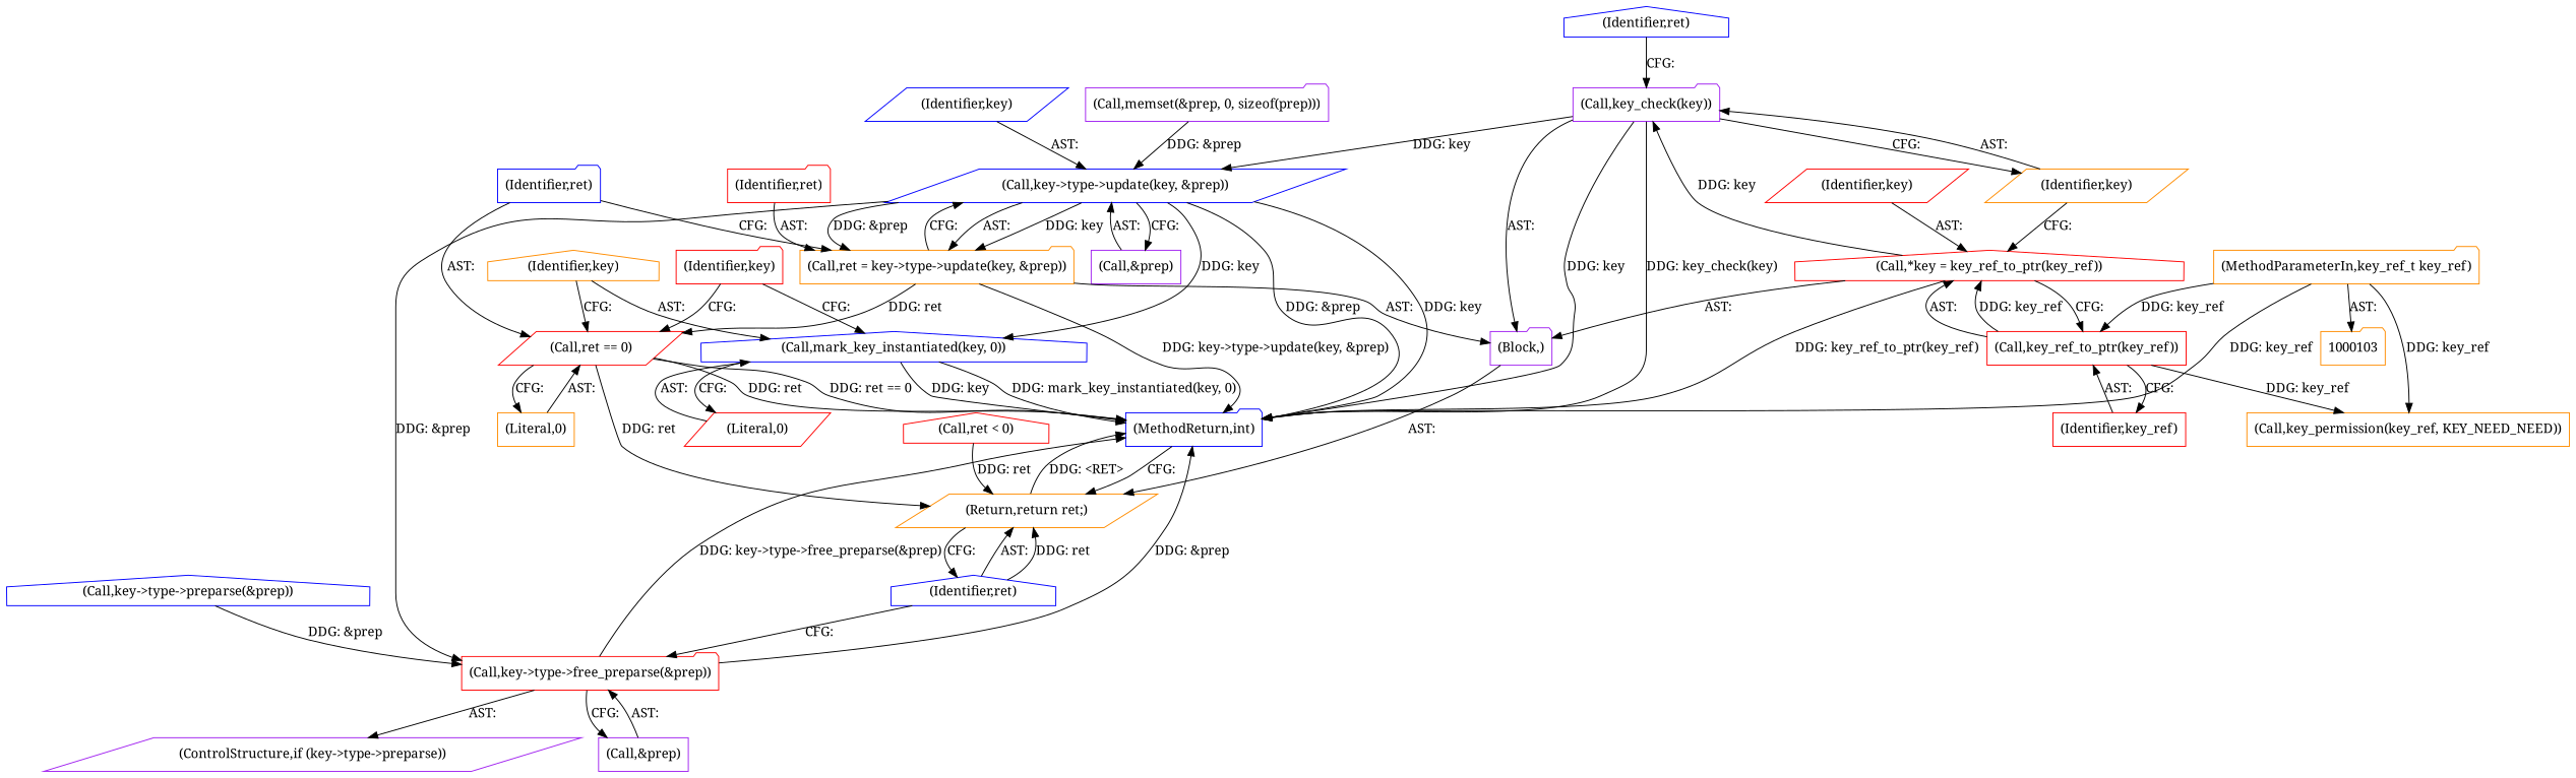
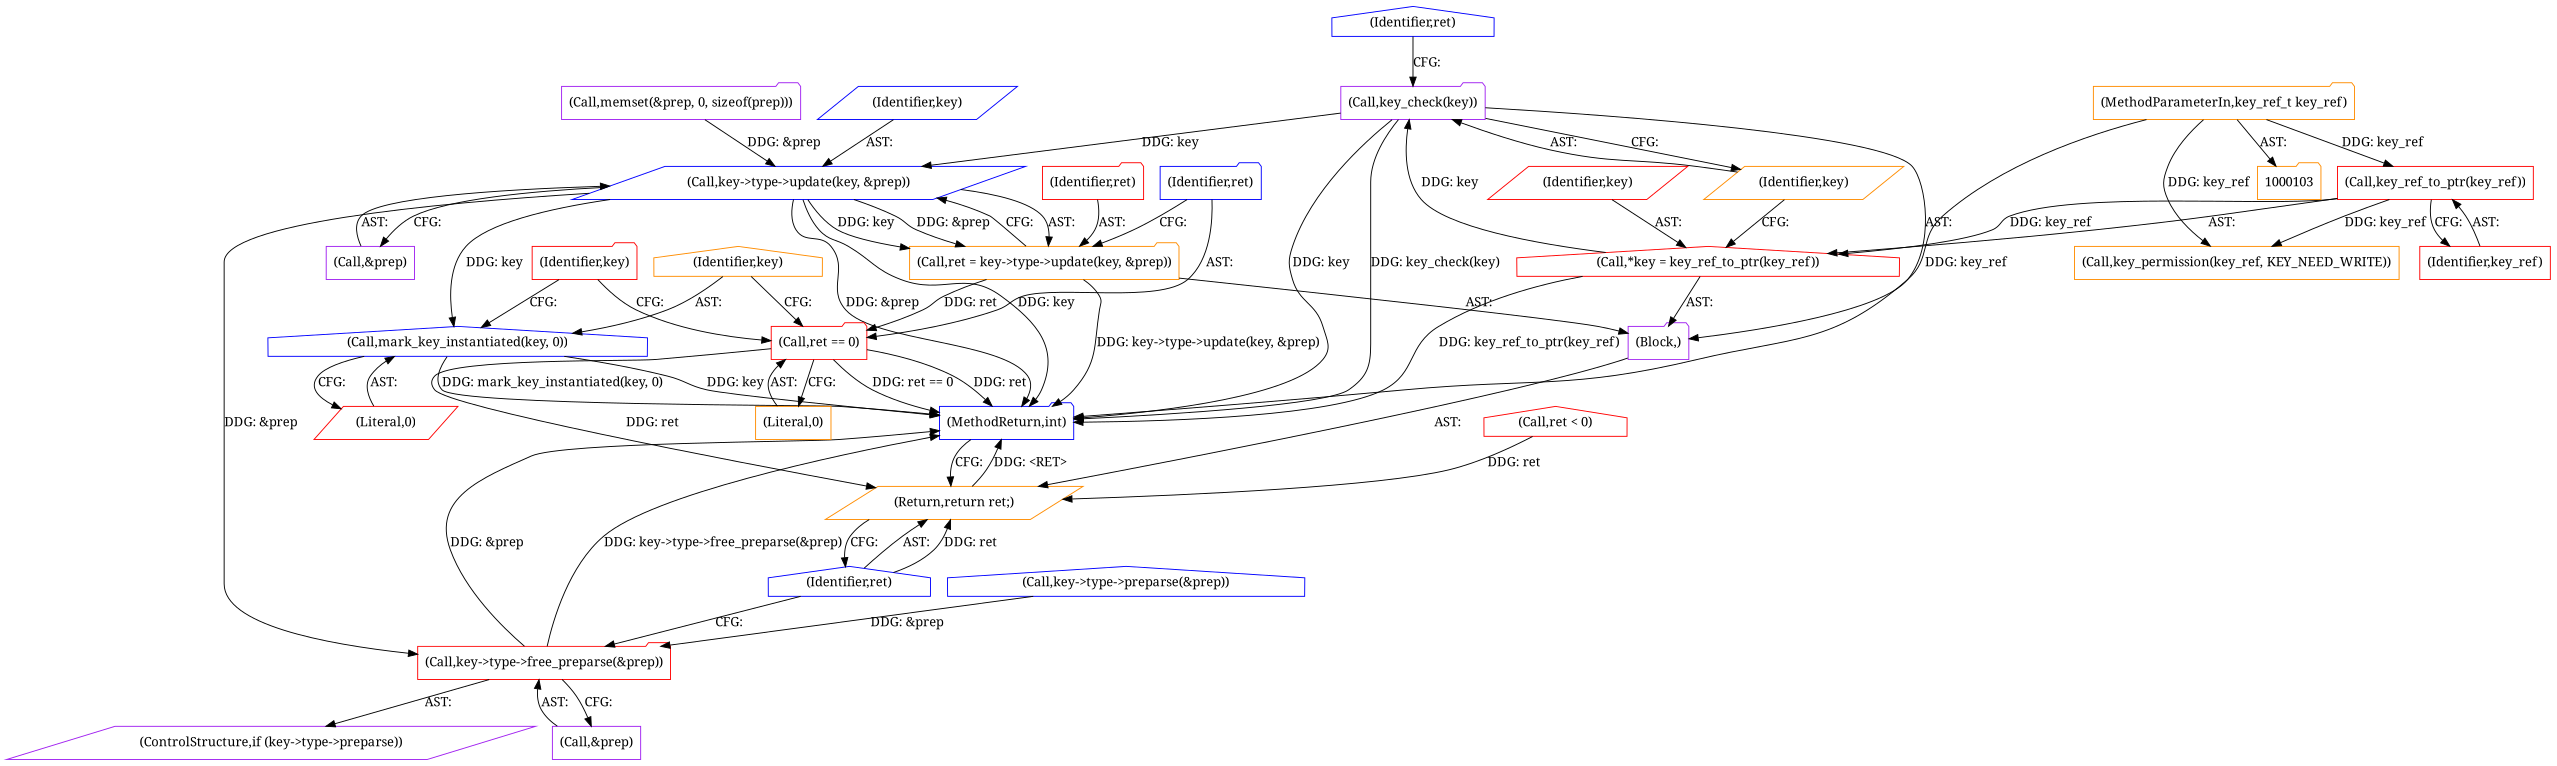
  digraph {
    fontname="Noto Serif"
    node [color=red fontname="Noto Serif" shape=folder]
    edge [fontname="Noto Serif"]
    n1 [color=purple label="(Call,key_check(key))"]
    n2 [color=blue label="(Call,key->type->update(key, &prep))" shape=parallelogram]
    n3 [color=darkorange label="(Identifier,key)" shape=parallelogram]
    n4 [color=purple label="(Block,)"]
    n5 [color=blue label="(MethodReturn,int)"]
    n6 [color=darkorange label="(Call,ret = key->type->update(key, &prep))"]
    n7 [color=blue label="(Call,mark_key_instantiated(key, 0))" shape=house]
    n8 [label="(Call,key->type->free_preparse(&prep))"]
    n9 [color=purple label="(Call,&prep)" shape=box]
    n10 [label="(Call,*key = key_ref_to_ptr(key_ref))" shape=house]
    n11 [color=darkorange label="(Return,return ret;)" shape=parallelogram]
    n12 [label="(Call,key_ref_to_ptr(key_ref))" shape=box]
    n13 [label="(Identifier,key_ref)" shape=box]
-   n14 [color=darkorange label="(Call,key_permission(key_ref, KEY_NEED_NEED))" shape=box]
+   n14 [color=darkorange label="(Call,key_permission(key_ref, KEY_NEED_WRITE))" shape=box]
    n15 [color=darkorange label="(MethodParameterIn,key_ref_t key_ref)"]
    1000103 [color=darkorange]
-   n17 [label="(Call,ret == 0)" shape=parallelogram]
+   n17 [label="(Call,ret == 0)"]
    n18 [label="(Literal,0)" shape=parallelogram]
    n19 [color=purple label="(ControlStructure,if (key->type->preparse))" shape=parallelogram]
    n20 [color=purple label="(Call,&prep)" shape=box]
    n21 [color=darkorange label="(Literal,0)" shape=box]
    n22 [color=blue label="(Identifier,ret)" shape=house]
    n23 [color=blue label="(Identifier,ret)"]
    n24 [color=blue label="(Identifier,key)" shape=parallelogram]
    n25 [color=blue label="(Call,key->type->preparse(&prep))" shape=house]
    n26 [color=blue label="(Identifier,ret)" shape=house]
    n27 [color=purple label="(Call,memset(&prep, 0, sizeof(prep)))"]
    n28 [label="(Call,ret < 0)" shape=house]
    n29 [label="(Identifier,ret)"]
    n30 [label="(Identifier,key)" shape=parallelogram]
    n31 [color=darkorange label="(Identifier,key)" shape=house]
    n32 [label="(Identifier,key)"]
    n1 -> n2 [label="DDG: key"]
    n1 -> n3 [label="CFG: "]
    n1 -> n4 [label="AST: "]
    n1 -> n5 [label="DDG: key_check(key)"]
    n1 -> n5 [label="DDG: key"]
    n2 -> n5 [label="DDG: &prep"]
    n2 -> n5 [label="DDG: key"]
    n2 -> n6 [label="AST: "]
    n2 -> n6 [label="DDG: key"]
    n2 -> n6 [label="DDG: &prep"]
    n2 -> n7 [label="DDG: key"]
    n2 -> n8 [label="DDG: &prep"]
    n2 -> n9 [label="CFG: "]
    n3 -> n1 [label="AST: "]
    n3 -> n10 [label="CFG: "]
    n4 -> n11 [label="AST: "]
    n5 -> n11 [label="CFG: "]
    n6 -> n2 [label="CFG: "]
    n6 -> n4 [label="AST: "]
    n6 -> n5 [label="DDG: key->type->update(key, &prep)"]
    n6 -> n17 [label="DDG: ret"]
    n7 -> n5 [label="DDG: key"]
    n7 -> n5 [label="DDG: mark_key_instantiated(key, 0)"]
    n7 -> n18 [label="CFG: "]
    n8 -> n5 [label="DDG: &prep"]
    n8 -> n5 [label="DDG: key->type->free_preparse(&prep)"]
    n8 -> n19 [label="AST: "]
    n8 -> n20 [label="CFG: "]
    n9 -> n2 [label="AST: "]
    n10 -> n1 [label="DDG: key"]
    n10 -> n4 [label="AST: "]
    n10 -> n5 [label="DDG: key_ref_to_ptr(key_ref)"]
-   n10 -> n12 [label="CFG: "]
    n11 -> n5 [label="DDG: <RET>"]
    n11 -> n22 [label="CFG: "]
    n12 -> n10 [label="AST: "]
    n12 -> n10 [label="DDG: key_ref"]
    n12 -> n13 [label="CFG: "]
    n12 -> n14 [label="DDG: key_ref"]
    n13 -> n12 [label="AST: "]
    n15 -> n5 [label="DDG: key_ref"]
    n15 -> n12 [label="DDG: key_ref"]
    n15 -> n14 [label="DDG: key_ref"]
    n15 -> 1000103 [label="AST: "]
    n17 -> n5 [label="DDG: ret == 0"]
    n17 -> n5 [label="DDG: ret"]
    n17 -> n11 [label="DDG: ret"]
    n17 -> n21 [label="CFG: "]
    n18 -> n7 [label="AST: "]
    n20 -> n8 [label="AST: "]
    n21 -> n17 [label="AST: "]
    n22 -> n8 [label="CFG: "]
    n22 -> n11 [label="AST: "]
    n22 -> n11 [label="DDG: ret"]
    n23 -> n6 [label="CFG: "]
    n23 -> n17 [label="AST: "]
    n24 -> n2 [label="AST: "]
    n25 -> n8 [label="DDG: &prep"]
    n26 -> n1 [label="CFG: "]
    n27 -> n2 [label="DDG: &prep"]
    n28 -> n11 [label="DDG: ret"]
    n29 -> n6 [label="AST: "]
    n30 -> n10 [label="AST: "]
    n31 -> n7 [label="AST: "]
    n31 -> n17 [label="CFG: "]
    n32 -> n7 [label="CFG: "]
    n32 -> n17 [label="CFG: "]
  }
